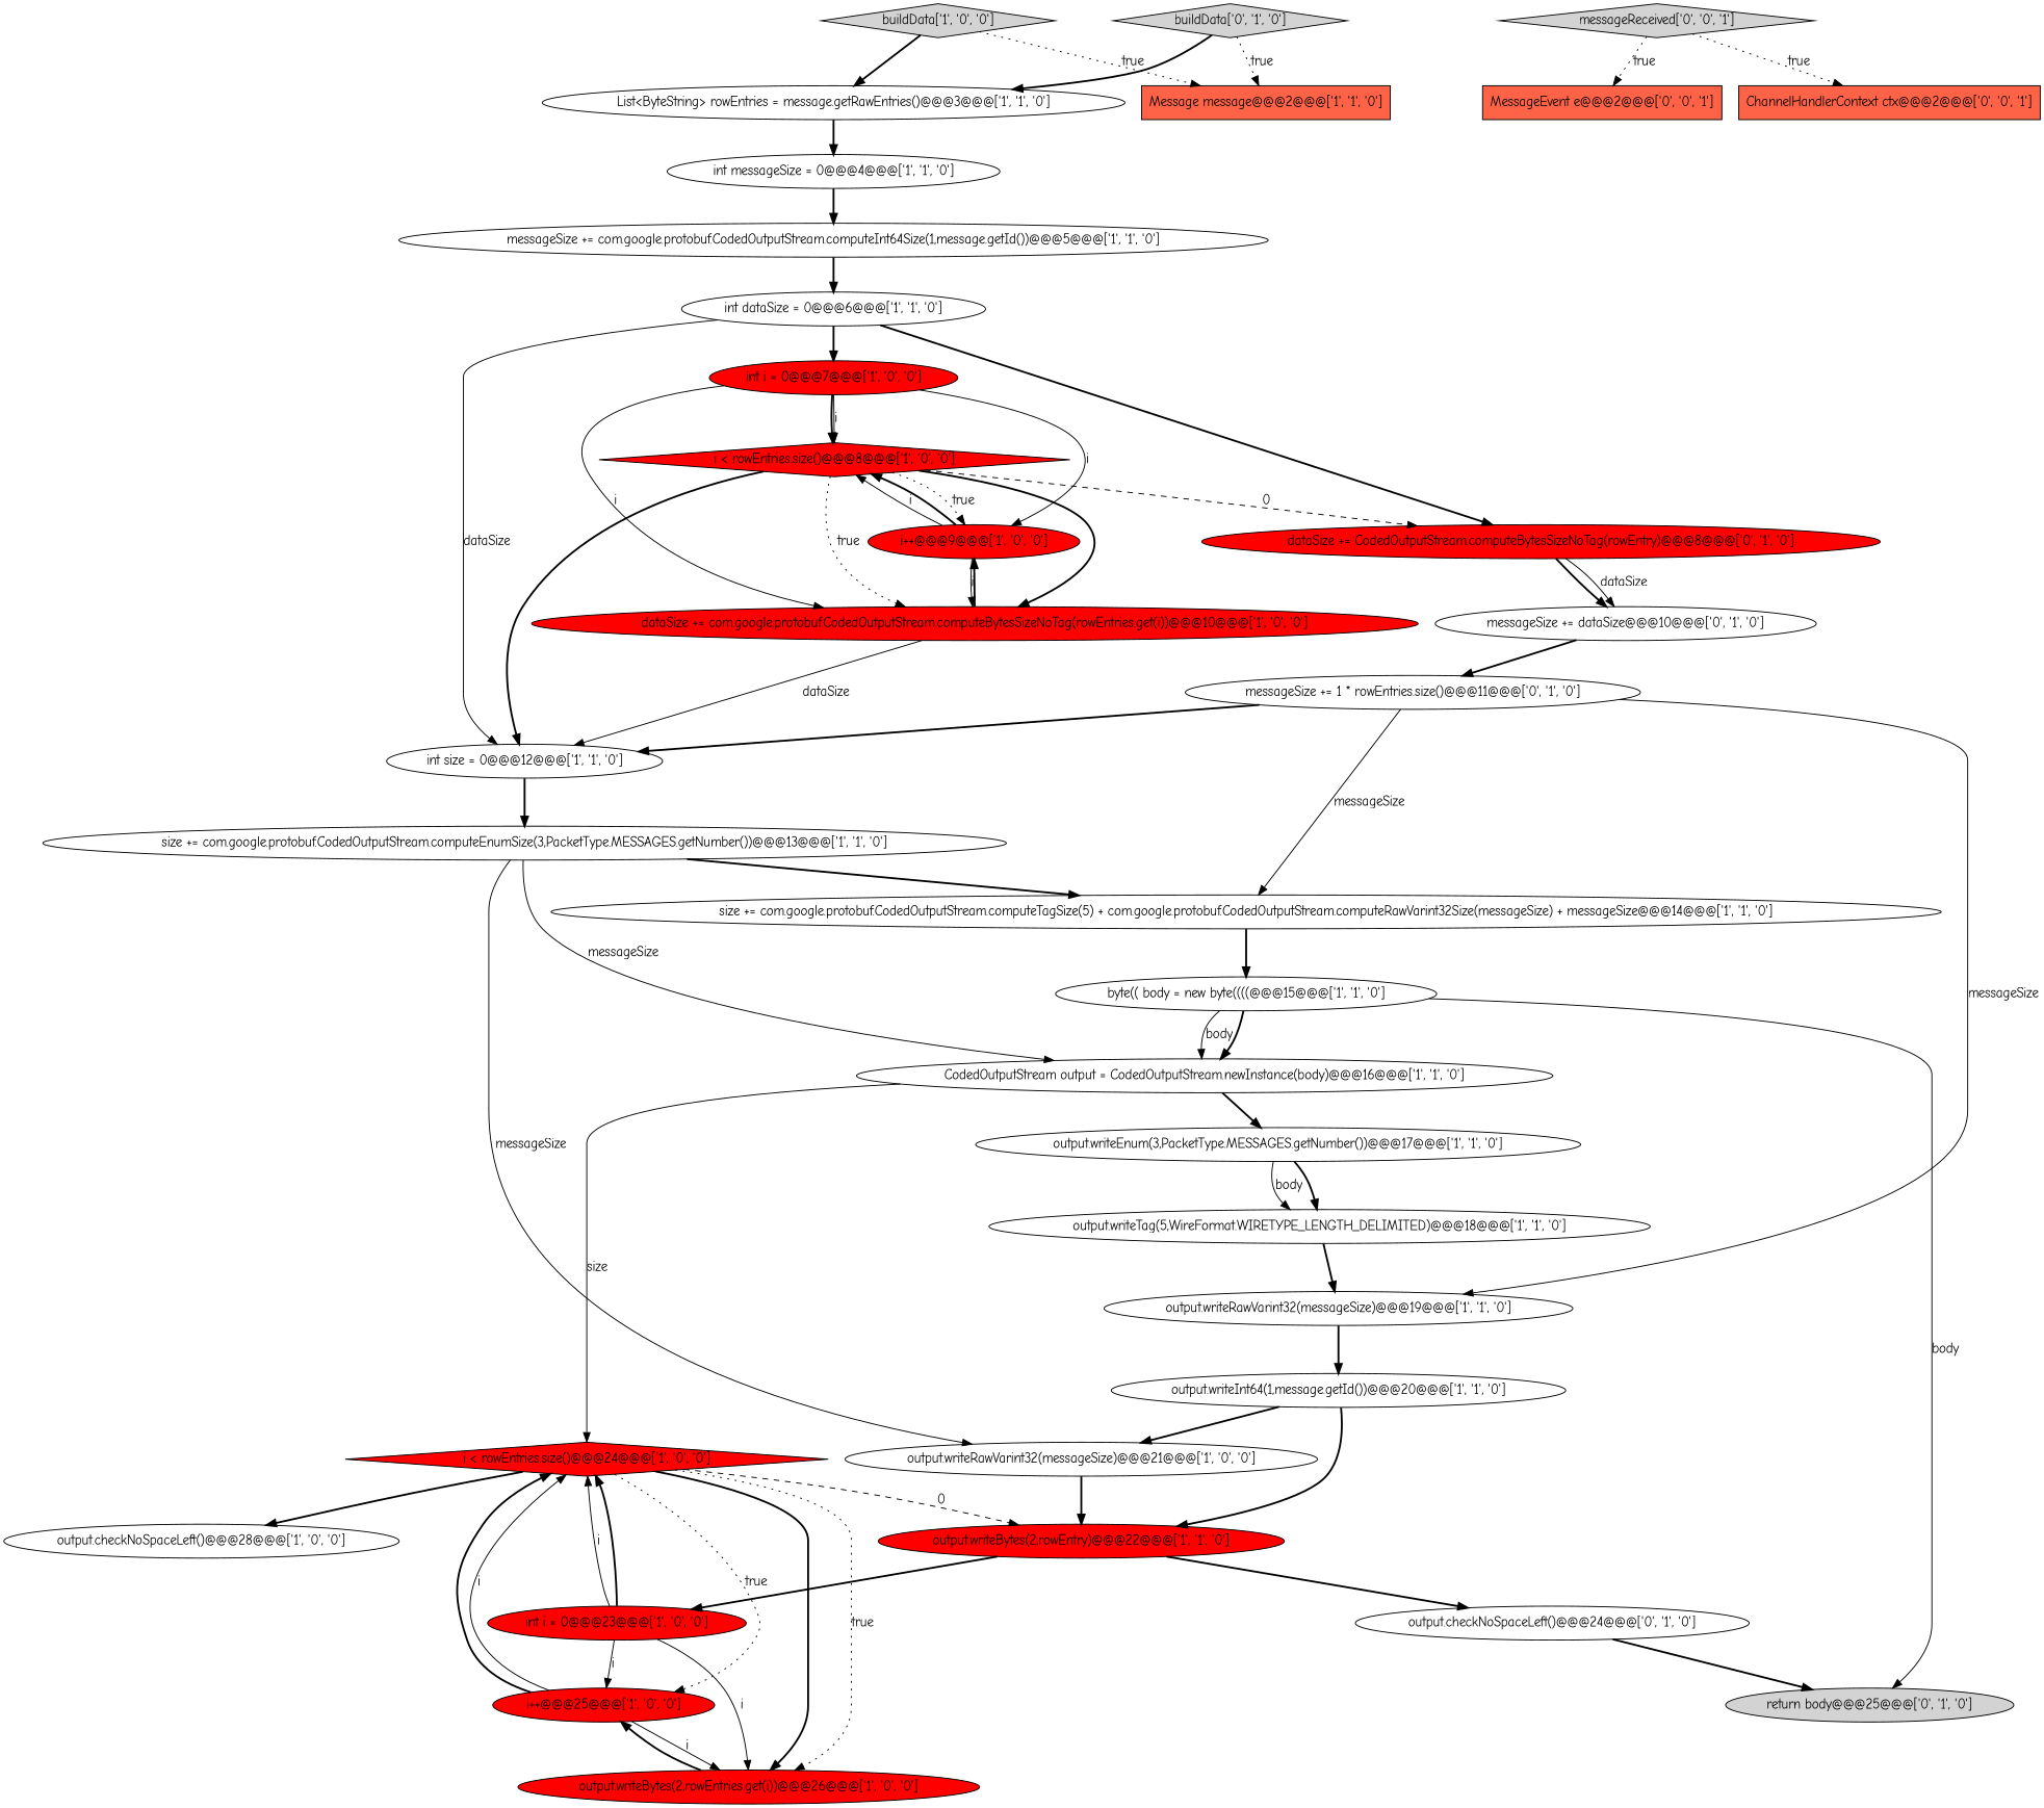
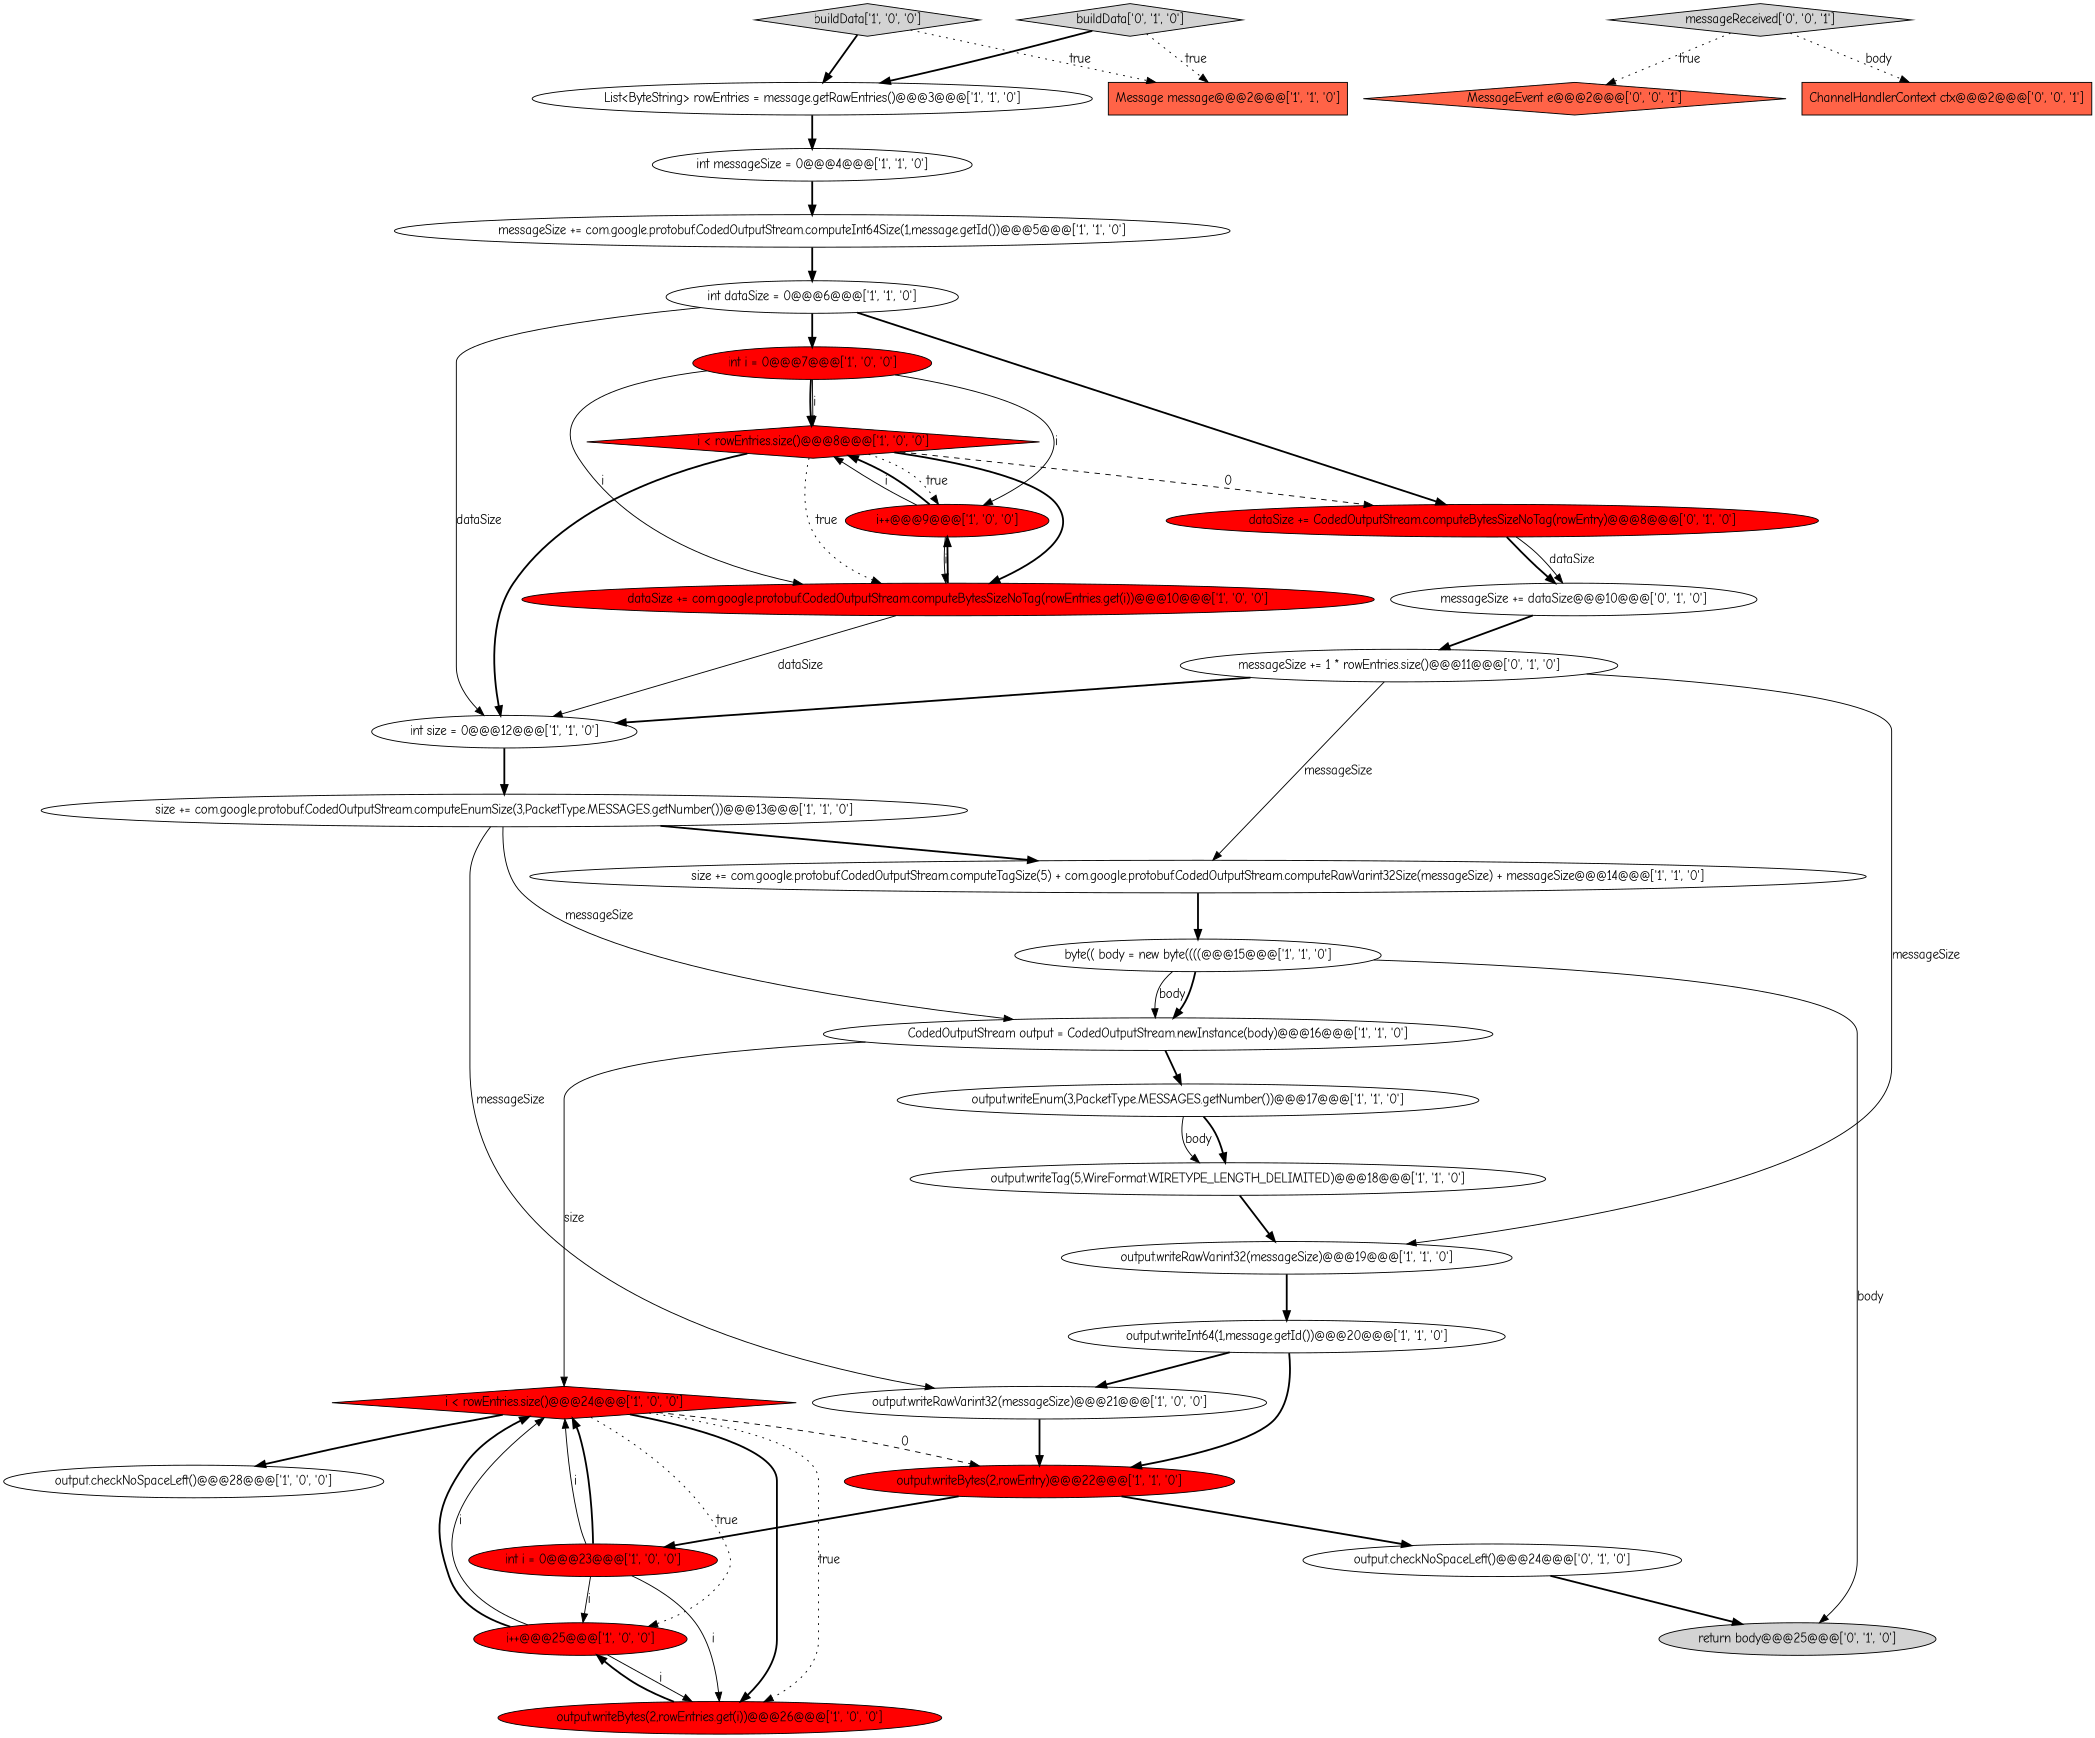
  digraph {
    fontname="Comic Neue"
    node [fillcolor=white fontname="Comic Neue" shape=ellipse style=filled]
    edge [fontname="Comic Neue" style=bold]
    n1 [label="int size = 0@@@12@@@['1', '1', '0']"]
    n2 [label="size += com.google.protobuf.CodedOutputStream.computeEnumSize(3,PacketType.MESSAGES.getNumber())@@@13@@@['1', '1', '0']"]
    n3 [label="CodedOutputStream output = CodedOutputStream.newInstance(body)@@@16@@@['1', '1', '0']"]
    n4 [label="size += com.google.protobuf.CodedOutputStream.computeTagSize(5) + com.google.protobuf.CodedOutputStream.computeRawVarint32Size(messageSize) + messageSize@@@14@@@['1', '1', '0']"]
    n5 [label="output.writeRawVarint32(messageSize)@@@21@@@['1', '0', '0']"]
    n6 [label="List<ByteString> rowEntries = message.getRawEntries()@@@3@@@['1', '1', '0']"]
    n7 [label="int messageSize = 0@@@4@@@['1', '1', '0']"]
    n8 [label="messageSize += com.google.protobuf.CodedOutputStream.computeInt64Size(1,message.getId())@@@5@@@['1', '1', '0']"]
    n9 [label="byte(( body = new byte((((@@@15@@@['1', '1', '0']"]
    n10 [fillcolor=lightgray label="return body@@@25@@@['0', '1', '0']"]
    n11 [fillcolor=red label="i < rowEntries.size()@@@24@@@['1', '0', '0']" shape=diamond]
    n12 [label="output.writeEnum(3,PacketType.MESSAGES.getNumber())@@@17@@@['1', '1', '0']"]
    n13 [fillcolor=lightgray label="messageReceived['0', '0', '1']" shape=diamond]
-   n14 [fillcolor=tomato label="MessageEvent e@@@2@@@['0', '0', '1']" shape=box]
+   n14 [fillcolor=tomato label="MessageEvent e@@@2@@@['0', '0', '1']" shape=diamond]
    n15 [fillcolor=tomato label="ChannelHandlerContext ctx@@@2@@@['0', '0', '1']" shape=box]
    n16 [fillcolor=red label="dataSize += CodedOutputStream.computeBytesSizeNoTag(rowEntry)@@@8@@@['0', '1', '0']"]
    n17 [label="messageSize += dataSize@@@10@@@['0', '1', '0']"]
    n18 [label="messageSize += 1 * rowEntries.size()@@@11@@@['0', '1', '0']"]
    n19 [fillcolor=red label="i++@@@9@@@['1', '0', '0']"]
    n20 [fillcolor=red label="dataSize += com.google.protobuf.CodedOutputStream.computeBytesSizeNoTag(rowEntries.get(i))@@@10@@@['1', '0', '0']"]
    n21 [fillcolor=red label="i < rowEntries.size()@@@8@@@['1', '0', '0']" shape=diamond]
    n22 [fillcolor=red label="i++@@@25@@@['1', '0', '0']"]
    n23 [fillcolor=red label="output.writeBytes(2,rowEntries.get(i))@@@26@@@['1', '0', '0']"]
    n24 [label="output.checkNoSpaceLeft()@@@28@@@['1', '0', '0']"]
    n25 [fillcolor=red label="output.writeBytes(2,rowEntry)@@@22@@@['1', '1', '0']"]
    n26 [label="output.writeRawVarint32(messageSize)@@@19@@@['1', '1', '0']"]
    n27 [label="output.writeInt64(1,message.getId())@@@20@@@['1', '1', '0']"]
    n28 [fillcolor=red label="int i = 0@@@7@@@['1', '0', '0']"]
    n29 [label="int dataSize = 0@@@6@@@['1', '1', '0']"]
    n30 [label="output.writeTag(5,WireFormat.WIRETYPE_LENGTH_DELIMITED)@@@18@@@['1', '1', '0']"]
    n31 [fillcolor=red label="int i = 0@@@23@@@['1', '0', '0']"]
    n32 [fillcolor=lightgray label="buildData['1', '0', '0']" shape=diamond]
    n33 [fillcolor=tomato label="Message message@@@2@@@['1', '1', '0']" shape=box]
    n34 [label="output.checkNoSpaceLeft()@@@24@@@['0', '1', '0']"]
    n35 [fillcolor=lightgray label="buildData['0', '1', '0']" shape=diamond]
    n1 -> n2
    n2 -> n3 [label=messageSize style=solid]
    n2 -> n4
    n2 -> n5 [label=messageSize style=solid]
    n3 -> n11 [label=size style=solid]
    n3 -> n12
    n4 -> n9
    n5 -> n25
    n6 -> n7
    n7 -> n8
    n8 -> n29
    n9 -> n3 [label=body style=solid]
    n9 -> n3
    n9 -> n10 [label=body style=solid]
    n11 -> n22 [label=true style=dotted]
    n11 -> n23
    n11 -> n23 [label=true style=dotted]
    n11 -> n24
    n11 -> n25 [label=0 style=dashed]
    n12 -> n30
    n12 -> n30 [label=body style=solid]
    n13 -> n14 [label=true style=dotted]
-   n13 -> n15 [label=true style=dotted]
+   n13 -> n15 [label=body style=dotted]
    n16 -> n17
    n16 -> n17 [label=dataSize style=solid]
    n17 -> n18
    n18 -> n1
    n18 -> n4 [label=messageSize style=solid]
    n18 -> n26 [label=messageSize style=solid]
    n19 -> n20 [label=i style=solid]
    n19 -> n21 [label=i style=solid]
    n19 -> n21
    n20 -> n1 [label=dataSize style=solid]
    n20 -> n19
    n21 -> n1
    n21 -> n16 [label=0 style=dashed]
    n21 -> n19 [label=true style=dotted]
    n21 -> n20
    n21 -> n20 [label=true style=dotted]
    n22 -> n11 [label=i style=solid]
    n22 -> n11
    n22 -> n23 [label=i style=solid]
    n23 -> n22
    n25 -> n31
    n25 -> n34
    n26 -> n27
    n27 -> n5
    n27 -> n25
    n28 -> n19 [label=i style=solid]
    n28 -> n20 [label=i style=solid]
    n28 -> n21 [label=i style=solid]
    n28 -> n21
    n29 -> n1 [label=dataSize style=solid]
    n29 -> n16
    n29 -> n28
    n30 -> n26
    n31 -> n11 [label=i style=solid]
    n31 -> n11
    n31 -> n22 [label=i style=solid]
    n31 -> n23 [label=i style=solid]
    n32 -> n6
    n32 -> n33 [label=true style=dotted]
    n34 -> n10
    n35 -> n6
    n35 -> n33 [label=true style=dotted]
  }
